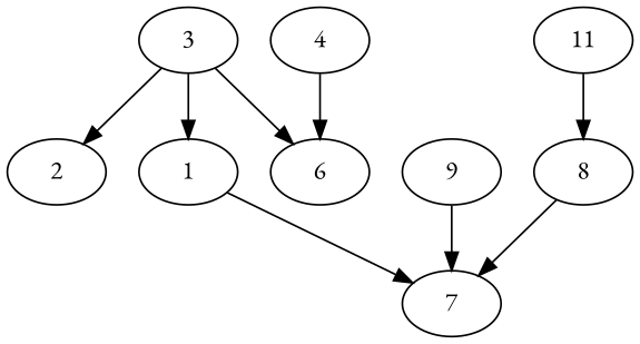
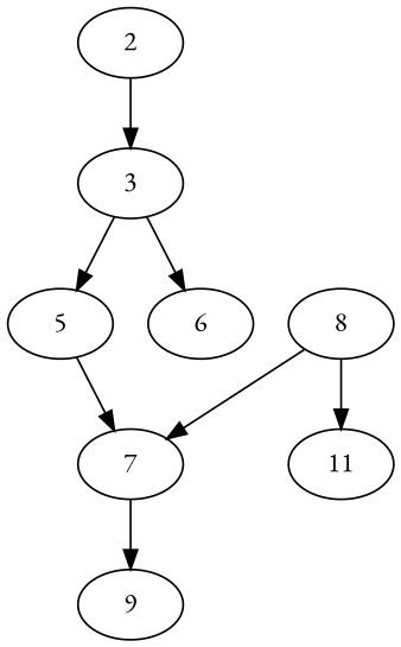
  digraph {
    fontname="EB Garamond"
    node [alpha=0.01 fontname="EB Garamond"]
    edge [fontname="EB Garamond"]
    2 [alpha=0.06 expect_size=447148795385065]
    3 [alpha=0.12 expect_size=191890270766458656]
-   5 [alpha=0.05 expect_size=253837782603331424 label=1]
+   5 [alpha=0.05 expect_size=253837782603331424]
    6 [alpha=0.13 expect_size=318102937252650]
-   4 [alpha=0.03 expect_size=152531300629807628288]
    7 [alpha=0.02 expect_size=23136923441264852992]
    9 [expect_size=163503789477959041024]
    8 [alpha=0.18 expect_size=2236666903222233]
    n9 [expect_size=300841659384196288 label=11]
-   3 -> 2
+   2 -> 3
    3 -> 5
    3 -> 6
    5 -> 7
-   4 -> 6
-   9 -> 7
+   7 -> 9
    8 -> 7
-   n9 -> 8
+   8 -> n9
  }
